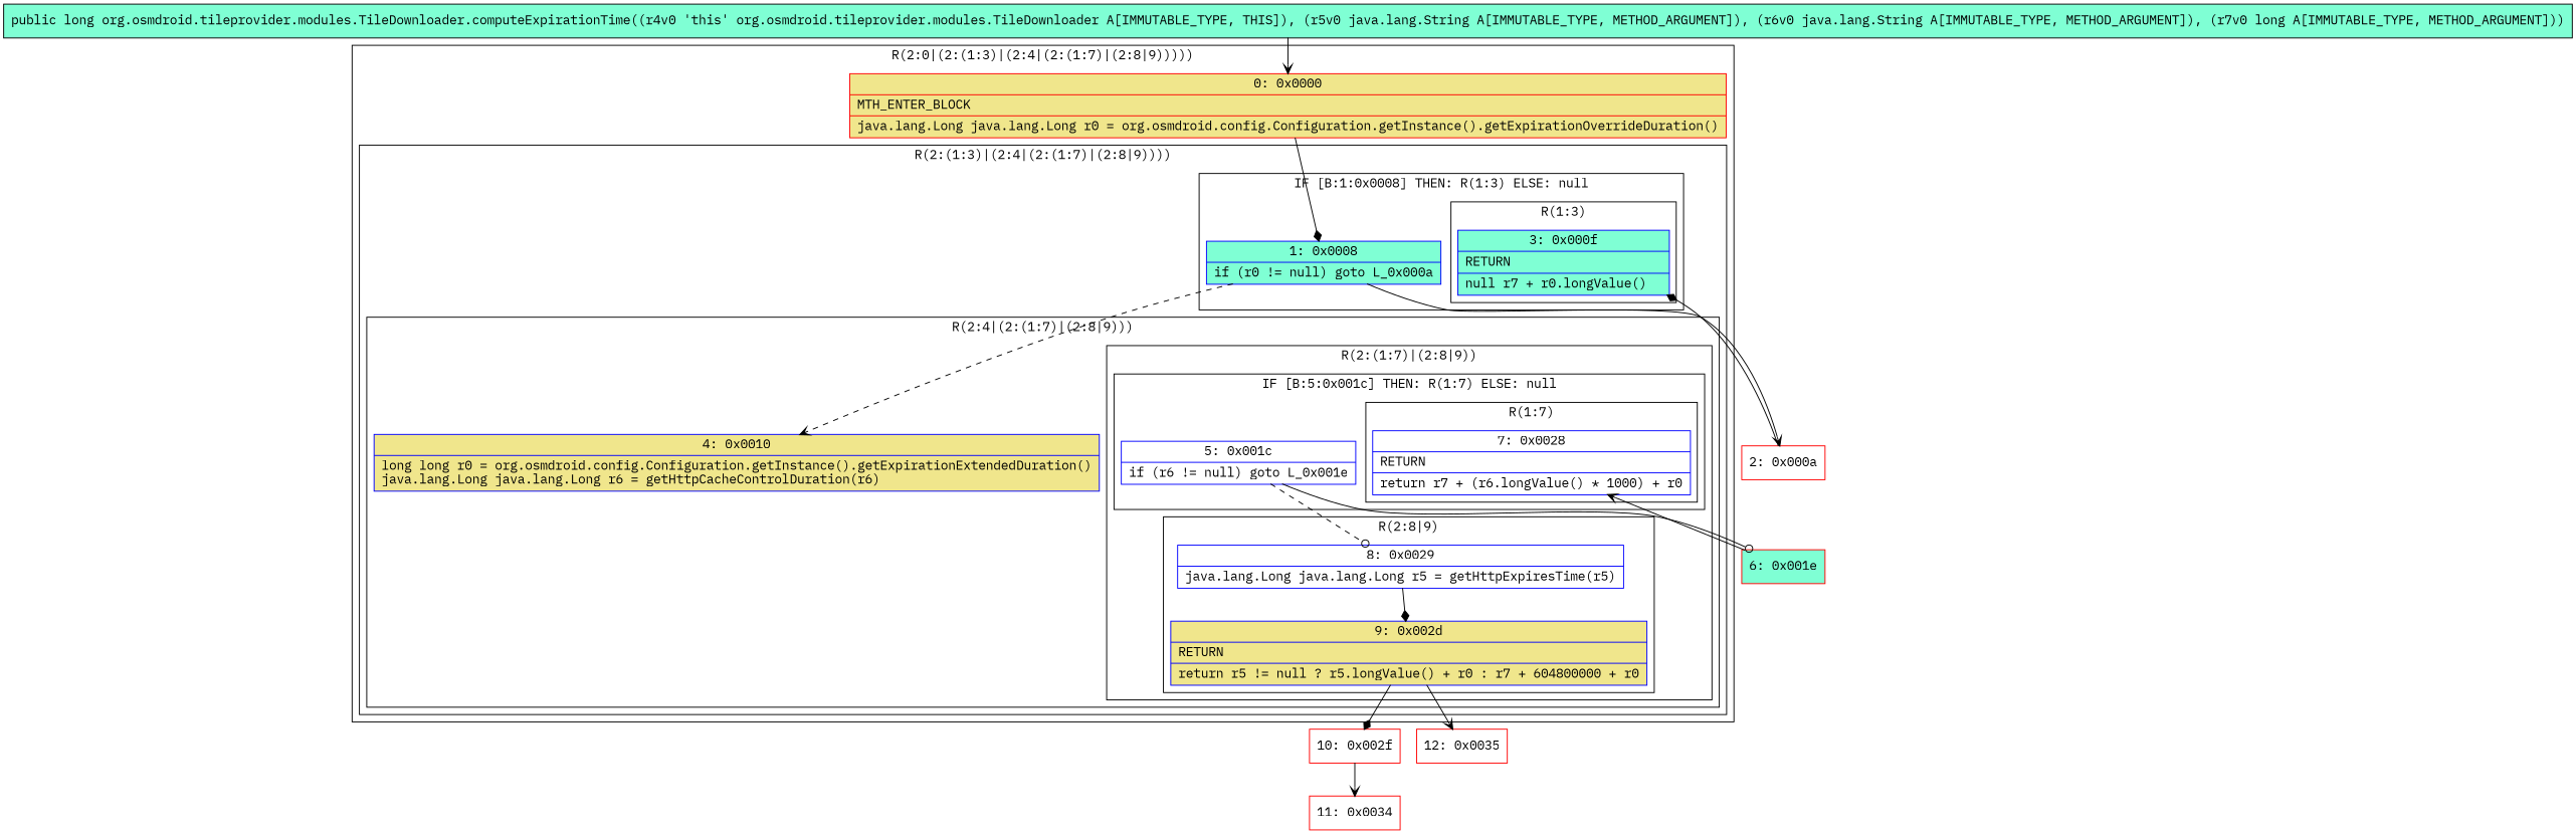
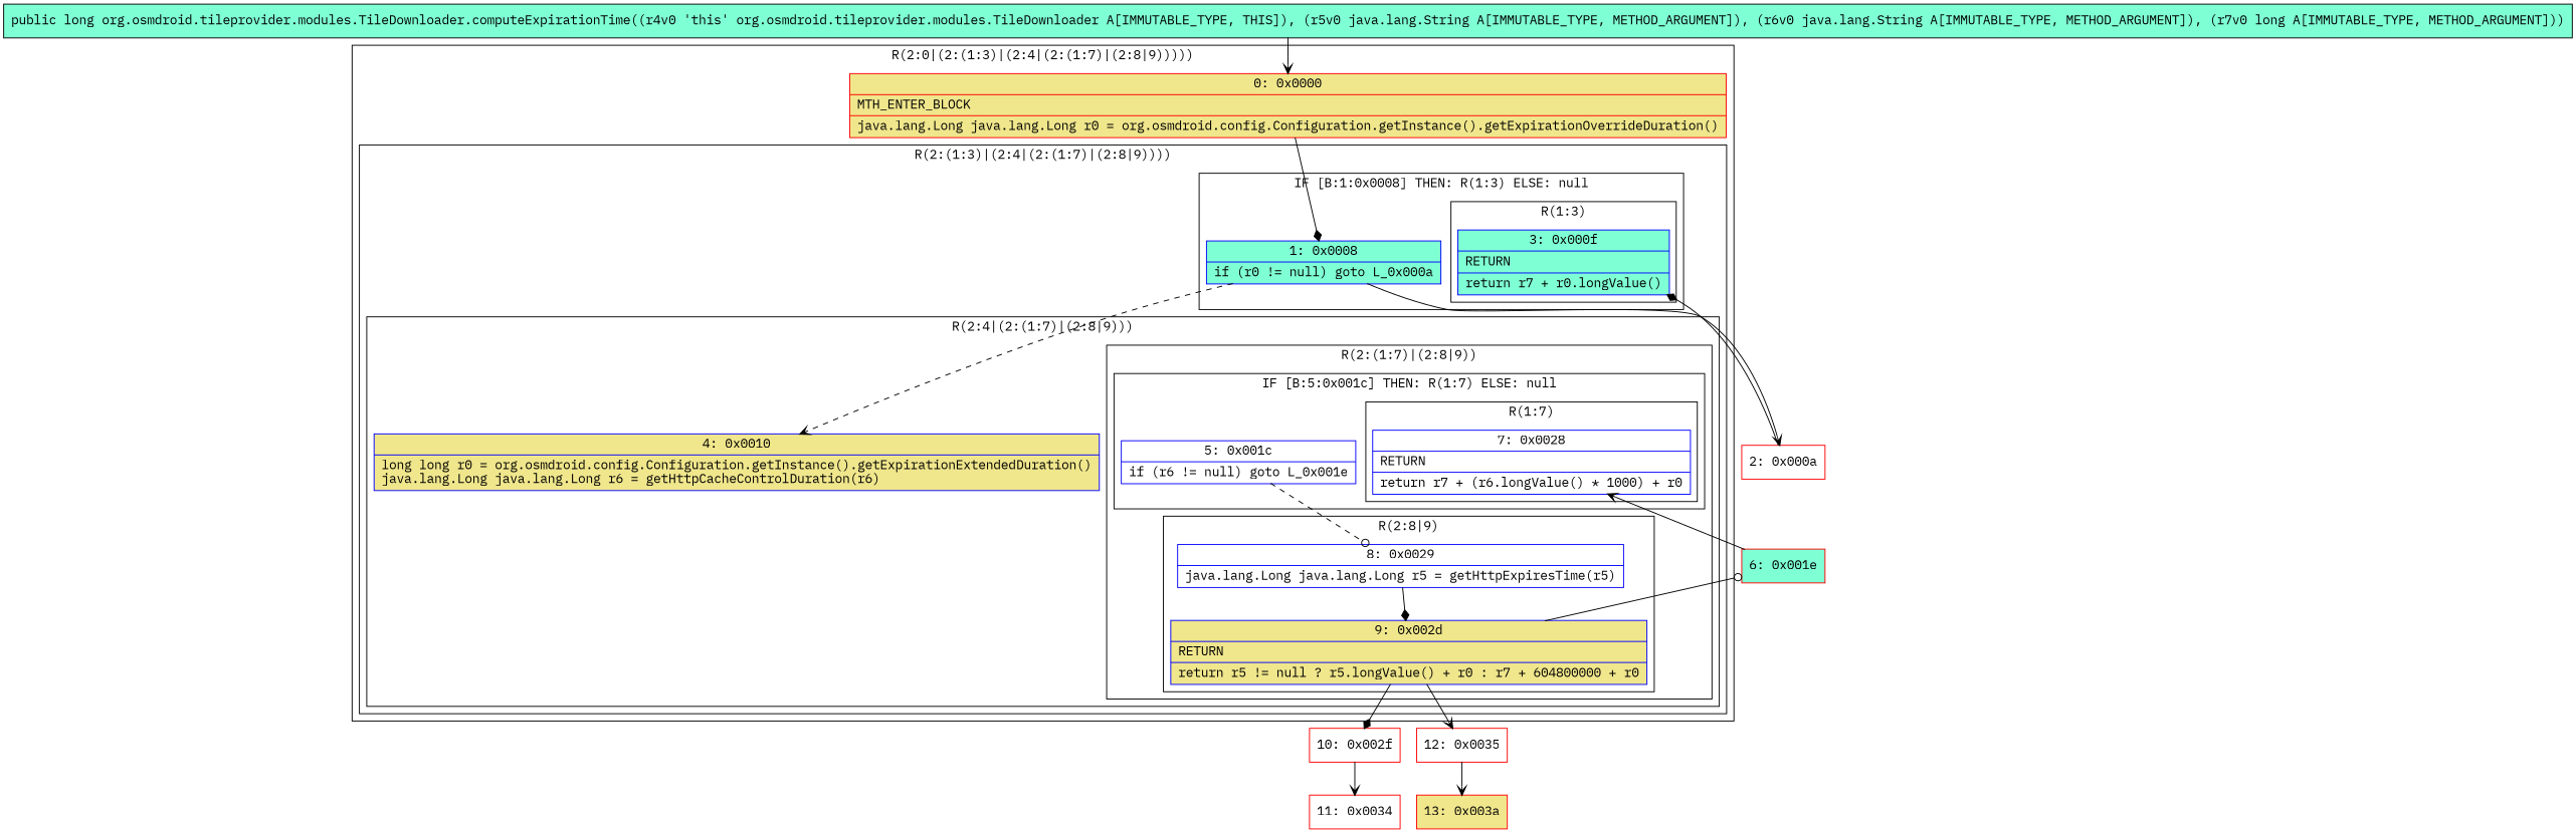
  digraph {
    fontname="IBM Plex Mono"
    node [color=blue fillcolor=white fontname="IBM Plex Mono" shape=record style=filled]
    edge [arrowhead=vee fontname="IBM Plex Mono"]
-   n1 [fillcolor=aquamarine label="{3\:\ 0x000f|RETURN\l|null r7 + r0.longValue()\l}"]
+   n1 [fillcolor=aquamarine label="{3\:\ 0x000f|RETURN\l|return r7 + r0.longValue()\l}"]
    n2 [fillcolor=aquamarine label="{1\:\ 0x0008|if (r0 != null) goto L_0x000a\l}"]
    n3 [label="{7\:\ 0x0028|RETURN\l|return r7 + (r6.longValue() * 1000) + r0\l}"]
    n4 [label="{5\:\ 0x001c|if (r6 != null) goto L_0x001e\l}"]
    n5 [label="{8\:\ 0x0029|java.lang.Long java.lang.Long r5 = getHttpExpiresTime(r5)\l}"]
    n6 [fillcolor=khaki label="{9\:\ 0x002d|RETURN\l|return r5 != null ? r5.longValue() + r0 : r7 + 604800000 + r0\l}"]
    n7 [fillcolor=khaki label="{4\:\ 0x0010|long long r0 = org.osmdroid.config.Configuration.getInstance().getExpirationExtendedDuration()\ljava.lang.Long java.lang.Long r6 = getHttpCacheControlDuration(r6)\l}"]
    n8 [color=red fillcolor=khaki label="{0\:\ 0x0000|MTH_ENTER_BLOCK\l|java.lang.Long java.lang.Long r0 = org.osmdroid.config.Configuration.getInstance().getExpirationOverrideDuration()\l}"]
    n9 [color=red label="{2\:\ 0x000a}"]
    n10 [color=red fillcolor=aquamarine label="{6\:\ 0x001e}"]
    n11 [color=red label="{10\:\ 0x002f}"]
    n12 [color=red label="{12\:\ 0x0035}"]
    n13 [color=red label="{11\:\ 0x0034}"]
+   n14 [color=red fillcolor=khaki label="{13\:\ 0x003a}"]
    n15 [fillcolor=aquamarine label="{public long org.osmdroid.tileprovider.modules.TileDownloader.computeExpirationTime((r4v0 'this' org.osmdroid.tileprovider.modules.TileDownloader A[IMMUTABLE_TYPE, THIS]), (r5v0 java.lang.String A[IMMUTABLE_TYPE, METHOD_ARGUMENT]), (r6v0 java.lang.String A[IMMUTABLE_TYPE, METHOD_ARGUMENT]), (r7v0 long A[IMMUTABLE_TYPE, METHOD_ARGUMENT])) }" color=""]
    subgraph cluster_1 {
      label="R(2:0|(2:(1:3)|(2:4|(2:(1:7)|(2:8|9)))))"
      n8
      subgraph cluster_2 {
        label="R(2:(1:3)|(2:4|(2:(1:7)|(2:8|9))))"
        subgraph cluster_3 {
          label="IF [B:1:0x0008] THEN: R(1:3) ELSE: null"
          n2
          subgraph cluster_4 {
            label="R(1:3)"
            n1
          }
        }
        subgraph cluster_5 {
          label="R(2:4|(2:(1:7)|(2:8|9)))"
          n7
          subgraph cluster_6 {
            label="R(2:(1:7)|(2:8|9))"
            subgraph cluster_7 {
              label="IF [B:5:0x001c] THEN: R(1:7) ELSE: null"
              n4
              subgraph cluster_8 {
                label="R(1:7)"
                n3
              }
            }
            subgraph cluster_9 {
              label="R(2:8|9)"
              n5
              n6
            }
          }
        }
      }
    }
    n2 -> n7 [style=dashed]
    n2 -> n9
    n4 -> n5 [arrowhead=odot style=dashed]
-   n4 -> n10 [arrowhead=odot]
+   n6 -> n10 [arrowhead=odot]
    n5 -> n6 [arrowhead=diamond]
    n6 -> n11 [arrowhead=diamond]
    n6 -> n12
    n8 -> n2 [arrowhead=diamond]
    n9 -> n1 [arrowhead=diamond]
    n10 -> n3
    n11 -> n13
+   n12 -> n14
    n15 -> n8
  }
